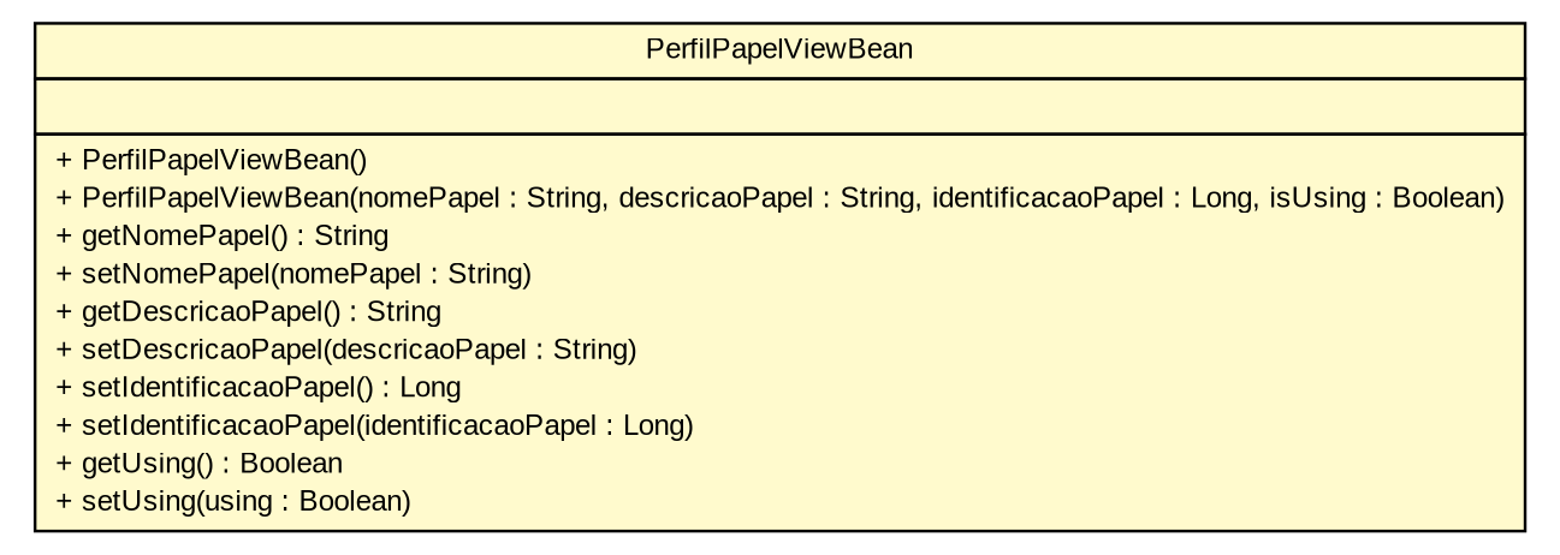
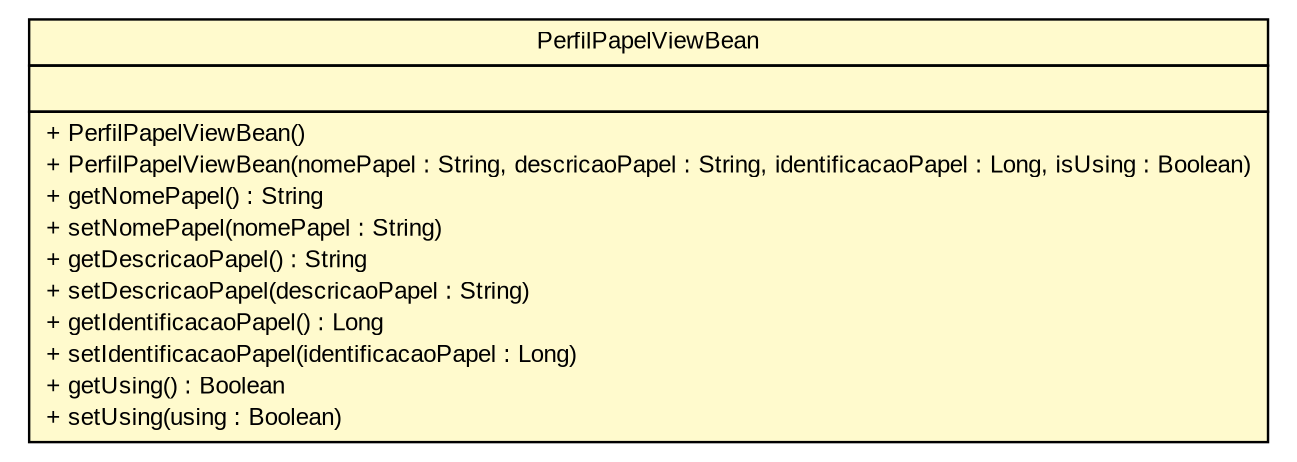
  digraph {
    nodesep=0.25
    ranksep=0.5
-   n1 [fontcolor=black fontname=arial fontsize=10.0 label=<<table title="br.gov.to.sefaz.seg.managedbean.viewbean.PerfilPapelViewBean" border="0" cellborder="1" cellspacing="0" cellpadding="2" port="p" bgcolor="lemonChiffon" href="./PerfilPapelViewBean.html"> 		<tr><td><table border="0" cellspacing="0" cellpadding="1"> <tr><td align="center" balign="center"> PerfilPapelViewBean </td></tr> 		</table></td></tr> 		<tr><td><table border="0" cellspacing="0" cellpadding="1"> <tr><td align="left" balign="left">  </td></tr> 		</table></td></tr> 		<tr><td><table border="0" cellspacing="0" cellpadding="1"> <tr><td align="left" balign="left"> + PerfilPapelViewBean() </td></tr> <tr><td align="left" balign="left"> + PerfilPapelViewBean(nomePapel : String, descricaoPapel : String, identificacaoPapel : Long, isUsing : Boolean) </td></tr> <tr><td align="left" balign="left"> + getNomePapel() : String </td></tr> <tr><td align="left" balign="left"> + setNomePapel(nomePapel : String) </td></tr> <tr><td align="left" balign="left"> + getDescricaoPapel() : String </td></tr> <tr><td align="left" balign="left"> + setDescricaoPapel(descricaoPapel : String) </td></tr> <tr><td align="left" balign="left"> + setIdentificacaoPapel() : Long </td></tr> <tr><td align="left" balign="left"> + setIdentificacaoPapel(identificacaoPapel : Long) </td></tr> <tr><td align="left" balign="left"> + getUsing() : Boolean </td></tr> <tr><td align="left" balign="left"> + setUsing(using : Boolean) </td></tr> 		</table></td></tr> 		</table>> shape=plaintext]
+   n1 [fontcolor=black fontname=arial fontsize=10.0 label=<<table title="br.gov.to.sefaz.seg.managedbean.viewbean.PerfilPapelViewBean" border="0" cellborder="1" cellspacing="0" cellpadding="2" port="p" bgcolor="lemonChiffon" href="./PerfilPapelViewBean.html"> 		<tr><td><table border="0" cellspacing="0" cellpadding="1"> <tr><td align="center" balign="center"> PerfilPapelViewBean </td></tr> 		</table></td></tr> 		<tr><td><table border="0" cellspacing="0" cellpadding="1"> <tr><td align="left" balign="left">  </td></tr> 		</table></td></tr> 		<tr><td><table border="0" cellspacing="0" cellpadding="1"> <tr><td align="left" balign="left"> + PerfilPapelViewBean() </td></tr> <tr><td align="left" balign="left"> + PerfilPapelViewBean(nomePapel : String, descricaoPapel : String, identificacaoPapel : Long, isUsing : Boolean) </td></tr> <tr><td align="left" balign="left"> + getNomePapel() : String </td></tr> <tr><td align="left" balign="left"> + setNomePapel(nomePapel : String) </td></tr> <tr><td align="left" balign="left"> + getDescricaoPapel() : String </td></tr> <tr><td align="left" balign="left"> + setDescricaoPapel(descricaoPapel : String) </td></tr> <tr><td align="left" balign="left"> + getIdentificacaoPapel() : Long </td></tr> <tr><td align="left" balign="left"> + setIdentificacaoPapel(identificacaoPapel : Long) </td></tr> <tr><td align="left" balign="left"> + getUsing() : Boolean </td></tr> <tr><td align="left" balign="left"> + setUsing(using : Boolean) </td></tr> 		</table></td></tr> 		</table>> shape=plaintext]
  }
